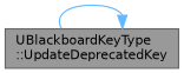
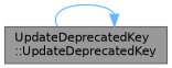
  digraph {
    rankdir=LR
-   n1 [color=gray40 fillcolor=grey60 fontcolor=black fontname=Helvetica fontsize=10 height=0.2 label="UBlackboardKeyType\l::UpdateDeprecatedKey" shape=box style=filled width=0.4]
+   n1 [color=gray40 fillcolor=grey60 fontcolor=black fontname=Helvetica fontsize=10 height=0.2 label="UpdateDeprecatedKey\l::UpdateDeprecatedKey" shape=box style=filled width=0.4]
    n1 -> n1 [color=steelblue1 fontname=Helvetica fontsize=10 labelfontname=Helvetica labelfontsize=10 style=solid]
  }
